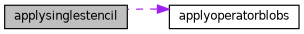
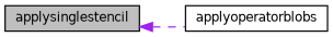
  digraph {
    rankdir=LR
    node [color=black fontname=Helvetica fontsize=10 shape=record]
    n1 [fillcolor=grey75 fontcolor=black height=0.2 label=applysinglestencil style=filled width=0.4]
    n2 [height=0.2 label=applyoperatorblobs width=0.4]
-   n2 -> n1 [color=purple dir=back fontname=Helvetica fontsize=10 labelfontname=Helvetica labelfontsize=10 style=dashed]
+   n1 -> n2 [color=purple dir=back fontname=Helvetica fontsize=10 labelfontname=Helvetica labelfontsize=10 style=dashed]
  }
